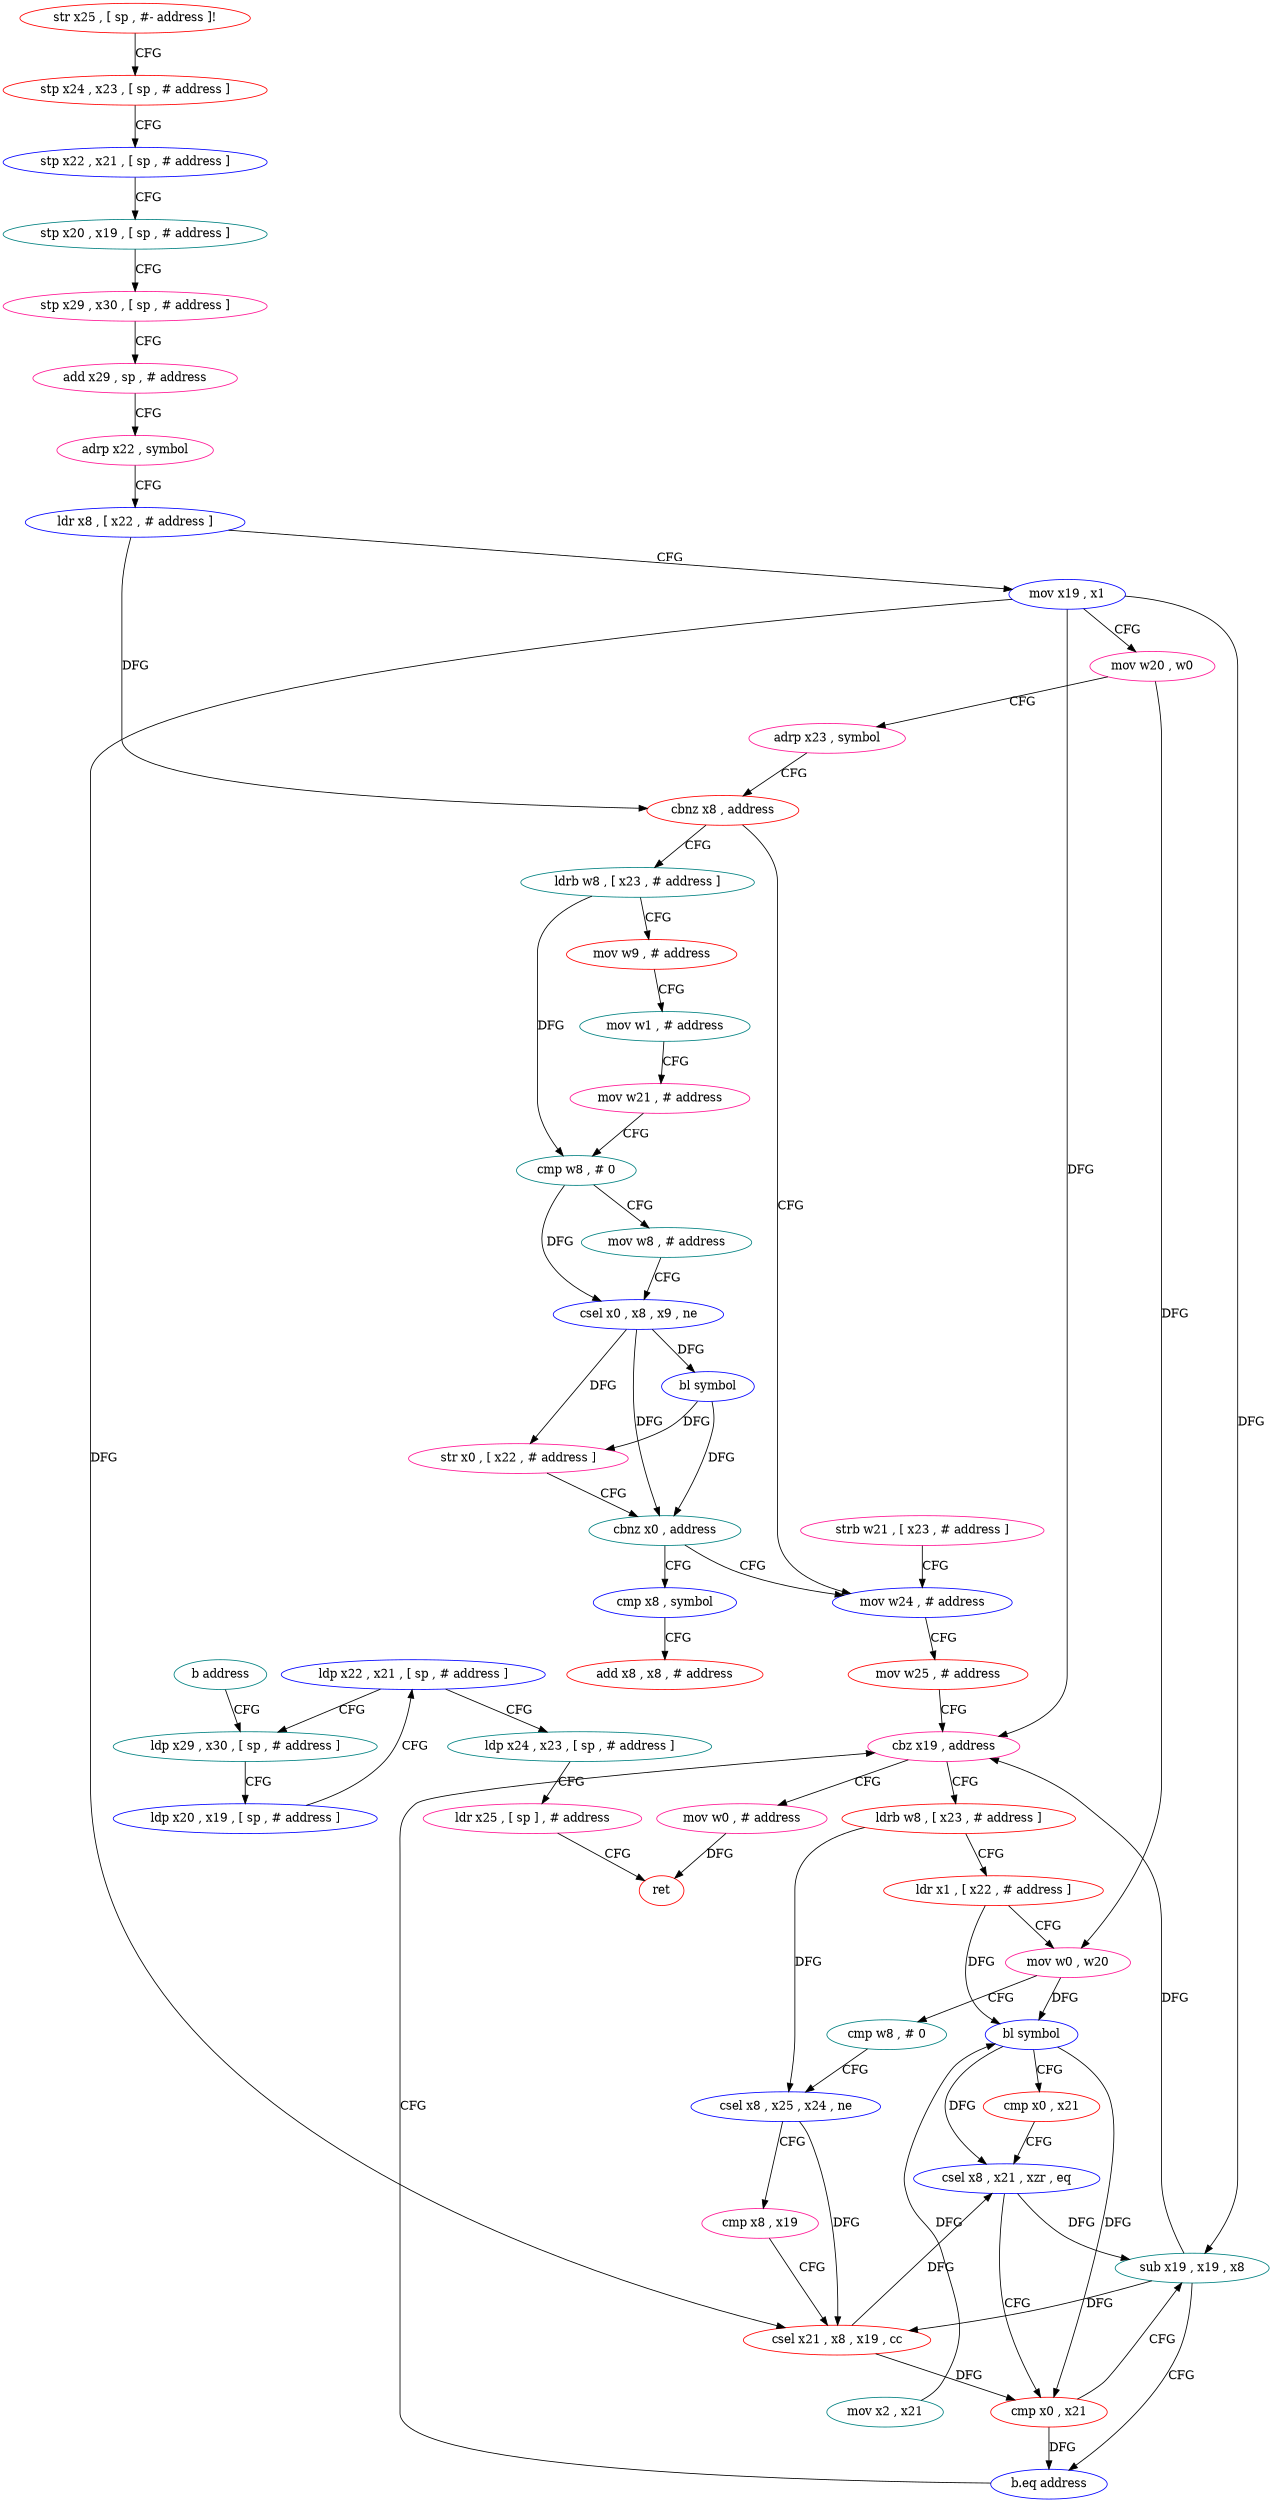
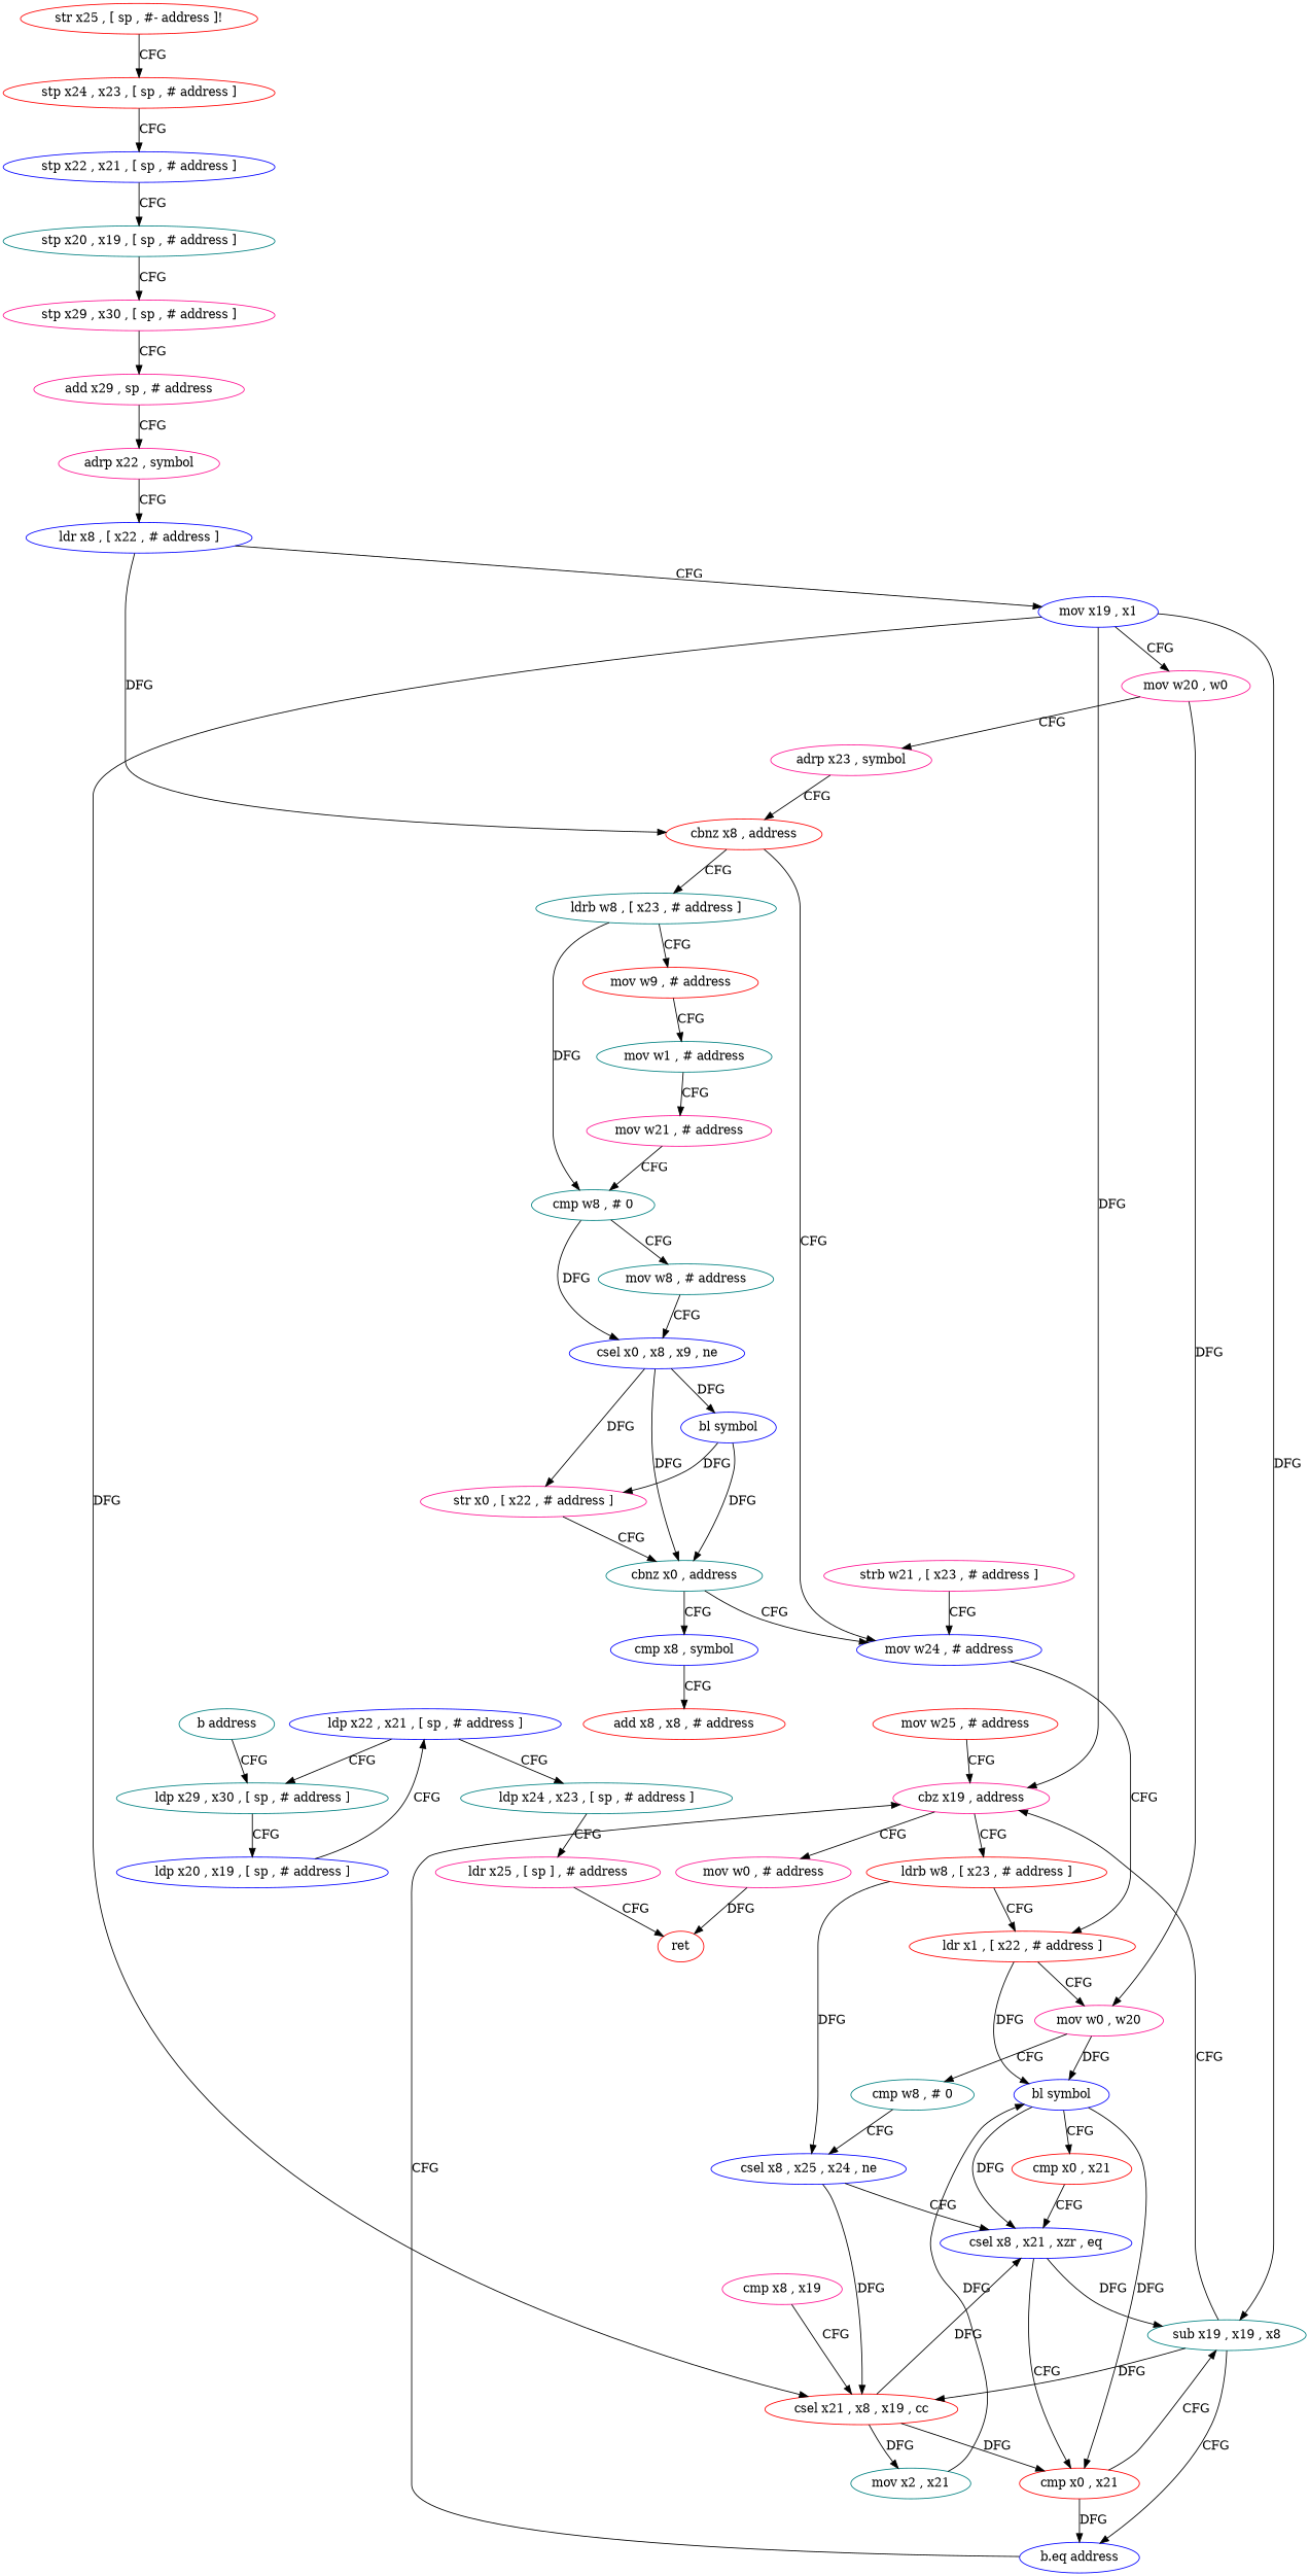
  digraph {
    node [color=blue]
    n1 [color=red label="str x25 , [ sp , #- address ]!"]
    n2 [color=red label="stp x24 , x23 , [ sp , # address ]"]
    n3 [label="stp x22 , x21 , [ sp , # address ]"]
    n4 [color=teal label="stp x20 , x19 , [ sp , # address ]"]
    n5 [color=deeppink label="stp x29 , x30 , [ sp , # address ]"]
    n6 [color=deeppink label="add x29 , sp , # address"]
    n7 [color=deeppink label="adrp x22 , symbol"]
    n8 [label="ldr x8 , [ x22 , # address ]"]
    n9 [label="mov x19 , x1"]
    n10 [color=red label="cbnz x8 , address"]
    n11 [color=deeppink label="mov w20 , w0"]
    n12 [color=deeppink label="cbz x19 , address"]
    n13 [color=red label="csel x21 , x8 , x19 , cc"]
    n14 [color=teal label="sub x19 , x19 , x8"]
    n15 [label="mov w24 , # address"]
    n16 [color=teal label="ldrb w8 , [ x23 , # address ]"]
    n17 [color=deeppink label="adrp x23 , symbol"]
    n18 [color=deeppink label="mov w0 , w20"]
    n19 [color=deeppink label="mov w0 , # address"]
    n20 [color=red label="ldrb w8 , [ x23 , # address ]"]
    n21 [color=teal label="mov x2 , x21"]
    n22 [label="csel x8 , x21 , xzr , eq"]
    n23 [color=red label="cmp x0 , x21"]
    n24 [label="b.eq address"]
    n25 [label="bl symbol"]
    n26 [color=teal label="cmp w8 , # 0"]
    n27 [color=red label="mov w25 , # address"]
    n28 [color=red label="mov w9 , # address"]
    n29 [color=teal label="cmp w8 , # 0"]
    n30 [color=teal label="mov w1 , # address"]
    n31 [color=teal label="mov w8 , # address"]
    n32 [label="csel x0 , x8 , x9 , ne"]
    n33 [color=red label=ret]
    n34 [color=red label="ldr x1 , [ x22 , # address ]"]
    n35 [label="csel x8 , x25 , x24 , ne"]
    n36 [color=deeppink label="mov w21 , # address"]
    n37 [label="bl symbol"]
    n38 [color=deeppink label="str x0 , [ x22 , # address ]"]
    n39 [color=teal label="cbnz x0 , address"]
    n40 [label="cmp x8 , symbol"]
    n41 [color=red label="add x8 , x8 , # address"]
    n42 [color=teal label="ldp x29 , x30 , [ sp , # address ]"]
    n43 [label="ldp x20 , x19 , [ sp , # address ]"]
    n44 [label="ldp x22 , x21 , [ sp , # address ]"]
    n45 [color=deeppink label="cmp x8 , x19"]
    n46 [color=red label="cmp x0 , x21"]
    n47 [color=teal label="b address"]
    n48 [color=deeppink label="strb w21 , [ x23 , # address ]"]
    n49 [color=teal label="ldp x24 , x23 , [ sp , # address ]"]
    n50 [color=deeppink label="ldr x25 , [ sp ] , # address"]
    n1 -> n2 [label=CFG]
    n2 -> n3 [label=CFG]
    n3 -> n4 [label=CFG]
    n4 -> n5 [label=CFG]
    n5 -> n6 [label=CFG]
    n6 -> n7 [label=CFG]
    n7 -> n8 [label=CFG]
    n8 -> n9 [label=CFG]
    n8 -> n10 [label=DFG]
    n9 -> n11 [label=CFG]
    n9 -> n12 [label=DFG]
    n9 -> n13 [label=DFG]
    n9 -> n14 [label=DFG]
    n10 -> n15 [label=CFG]
    n10 -> n16 [label=CFG]
    n11 -> n17 [label=CFG]
    n11 -> n18 [label=DFG]
    n12 -> n19 [label=CFG]
    n12 -> n20 [label=CFG]
+   n13 -> n21 [label=DFG]
    n13 -> n22 [label=DFG]
    n13 -> n23 [label=DFG]
-   n14 -> n12 [label=DFG]
+   n14 -> n12 [label=CFG]
    n14 -> n13 [label=DFG]
    n14 -> n24 [label=CFG]
-   n15 -> n27 [label=CFG]
+   n15 -> n34 [label=CFG]
    n16 -> n28 [label=CFG]
    n16 -> n29 [label=DFG]
    n17 -> n10 [label=CFG]
    n18 -> n25 [label=DFG]
    n18 -> n26 [label=CFG]
    n19 -> n33 [label=DFG]
    n20 -> n34 [label=CFG]
    n20 -> n35 [label=DFG]
    n21 -> n25 [label=DFG]
    n22 -> n14 [label=DFG]
    n22 -> n23 [label=CFG]
    n23 -> n14 [label=CFG]
    n23 -> n24 [label=DFG]
    n24 -> n12 [label=CFG]
    n25 -> n22 [label=DFG]
    n25 -> n23 [label=DFG]
    n25 -> n46 [label=CFG]
    n26 -> n35 [label=CFG]
    n27 -> n12 [label=CFG]
    n28 -> n30 [label=CFG]
    n29 -> n31 [label=CFG]
    n29 -> n32 [label=DFG]
    n30 -> n36 [label=CFG]
    n31 -> n32 [label=CFG]
    n32 -> n37 [label=DFG]
    n32 -> n38 [label=DFG]
    n32 -> n39 [label=DFG]
    n34 -> n18 [label=CFG]
    n34 -> n25 [label=DFG]
    n35 -> n13 [label=DFG]
-   n35 -> n45 [label=CFG]
+   n35 -> n22 [label=CFG]
    n36 -> n29 [label=CFG]
    n37 -> n38 [label=DFG]
    n37 -> n39 [label=DFG]
    n38 -> n39 [label=CFG]
    n39 -> n15 [label=CFG]
    n39 -> n40 [label=CFG]
    n40 -> n41 [label=CFG]
    n42 -> n43 [label=CFG]
    n43 -> n44 [label=CFG]
    n44 -> n42 [label=CFG]
    n44 -> n49 [label=CFG]
    n45 -> n13 [label=CFG]
    n46 -> n22 [label=CFG]
    n47 -> n42 [label=CFG]
    n48 -> n15 [label=CFG]
    n49 -> n50 [label=CFG]
    n50 -> n33 [label=CFG]
  }
